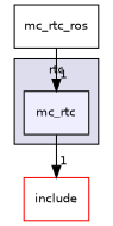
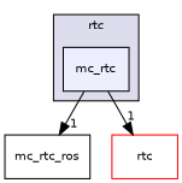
  digraph {
    compound=true
    node [fontname=Helvetica fontsize=10 shape=box style=filled]
    edge [headlabel=1 labeldistance=1.5 labelfontname=Helvetica labelfontsize=10]
    n1 [fillcolor="#eeeeff" label=mc_rtc pencolor=black]
    n2 [label=mc_rtc_ros style=""]
-   n3 [color=red fillcolor=white label=include]
+   n3 [color=red fillcolor=white label=rtc]
    subgraph cluster_1 {
      bgcolor="#ddddee"
      fontname=Helvetica
      fontsize=10
      label=rtc
      pencolor=black
      n1
    }
-   n2 -> n1
+   n1 -> n2
    n1 -> n3
  }
